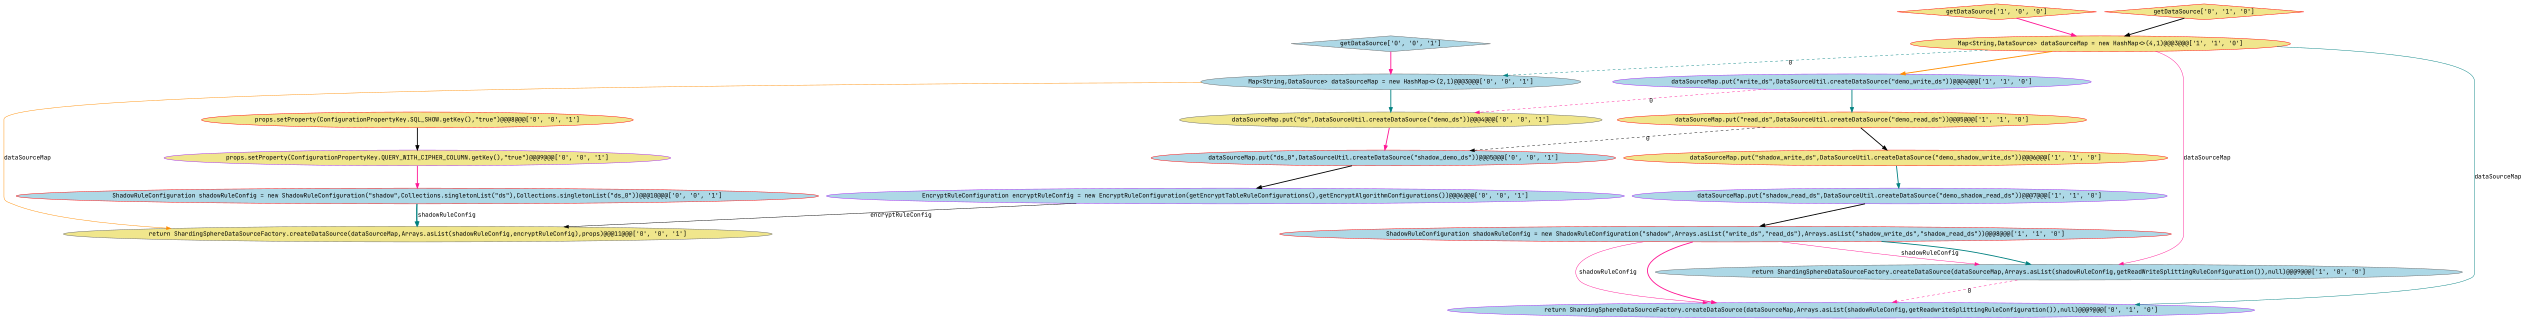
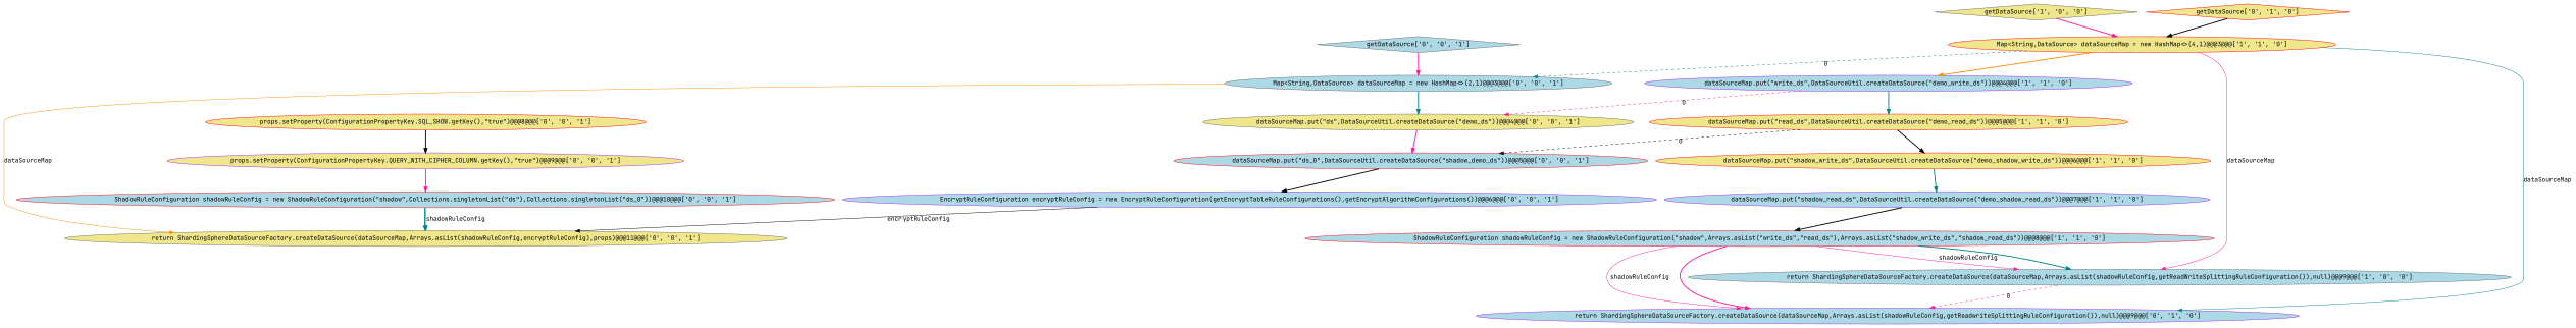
  digraph {
    fontname="JetBrains Mono"
    node [color=red fillcolor=lightblue fontname="JetBrains Mono" shape=ellipse style=filled]
    edge [color=deeppink fontname="JetBrains Mono" style=bold]
    n1 [color=gray40 label="return ShardingSphereDataSourceFactory.createDataSource(dataSourceMap,Arrays.asList(shadowRuleConfig,getReadWriteSplittingRuleConfiguration()),null)@@@9@@@['1', '0', '0']"]
    n2 [color=purple label="return ShardingSphereDataSourceFactory.createDataSource(dataSourceMap,Arrays.asList(shadowRuleConfig,getReadwriteSplittingRuleConfiguration()),null)@@@9@@@['0', '1', '0']"]
-   n3 [fillcolor=khaki label="getDataSource['1', '0', '0']" shape=diamond]
+   n3 [color=gray40 fillcolor=khaki label="getDataSource['1', '0', '0']" shape=diamond]
    n4 [fillcolor=khaki label="Map<String,DataSource> dataSourceMap = new HashMap<>(4,1)@@@3@@@['1', '1', '0']"]
    n5 [color=gray40 label="Map<String,DataSource> dataSourceMap = new HashMap<>(2,1)@@@3@@@['0', '0', '1']"]
    n6 [color=purple label="dataSourceMap.put(\"write_ds\",DataSourceUtil.createDataSource(\"demo_write_ds\"))@@@4@@@['1', '1', '0']"]
    n7 [color=gray40 fillcolor=khaki label="return ShardingSphereDataSourceFactory.createDataSource(dataSourceMap,Arrays.asList(shadowRuleConfig,encryptRuleConfig),props)@@@11@@@['0', '0', '1']"]
    n8 [color=gray40 fillcolor=khaki label="dataSourceMap.put(\"ds\",DataSourceUtil.createDataSource(\"demo_ds\"))@@@4@@@['0', '0', '1']"]
    n9 [fillcolor=khaki label="dataSourceMap.put(\"read_ds\",DataSourceUtil.createDataSource(\"demo_read_ds\"))@@@5@@@['1', '1', '0']"]
    n10 [color=purple label="dataSourceMap.put(\"shadow_read_ds\",DataSourceUtil.createDataSource(\"demo_shadow_read_ds\"))@@@7@@@['1', '1', '0']"]
    n11 [label="ShadowRuleConfiguration shadowRuleConfig = new ShadowRuleConfiguration(\"shadow\",Arrays.asList(\"write_ds\",\"read_ds\"),Arrays.asList(\"shadow_write_ds\",\"shadow_read_ds\"))@@@8@@@['1', '1', '0']"]
    n12 [color=purple fillcolor=khaki label="props.setProperty(ConfigurationPropertyKey.QUERY_WITH_CIPHER_COLUMN.getKey(),\"true\")@@@9@@@['0', '0', '1']"]
    n13 [label="ShadowRuleConfiguration shadowRuleConfig = new ShadowRuleConfiguration(\"shadow\",Collections.singletonList(\"ds\"),Collections.singletonList(\"ds_0\"))@@@10@@@['0', '0', '1']"]
    n14 [color=purple label="EncryptRuleConfiguration encryptRuleConfig = new EncryptRuleConfiguration(getEncryptTableRuleConfigurations(),getEncryptAlgorithmConfigurations())@@@6@@@['0', '0', '1']"]
    n15 [fillcolor=khaki label="props.setProperty(ConfigurationPropertyKey.SQL_SHOW.getKey(),\"true\")@@@8@@@['0', '0', '1']"]
    n16 [fillcolor=khaki label="dataSourceMap.put(\"shadow_write_ds\",DataSourceUtil.createDataSource(\"demo_shadow_write_ds\"))@@@6@@@['1', '1', '0']"]
    n17 [label="dataSourceMap.put(\"ds_0\",DataSourceUtil.createDataSource(\"shadow_demo_ds\"))@@@5@@@['0', '0', '1']"]
    n18 [color=gray40 label="getDataSource['0', '0', '1']" shape=diamond]
    n19 [fillcolor=khaki label="getDataSource['0', '1', '0']" shape=diamond]
    n1 -> n2 [label=0 style=dashed]
    n3 -> n4
    n4 -> n1 [label=dataSourceMap style=solid]
    n4 -> n2 [color=teal label=dataSourceMap style=solid]
    n4 -> n5 [color=teal label=0 style=dashed]
    n4 -> n6 [color=darkorange]
    n5 -> n7 [color=darkorange label=dataSourceMap style=solid]
    n5 -> n8 [color=teal]
    n6 -> n8 [label=0 style=dashed]
    n6 -> n9 [color=teal]
    n8 -> n17
    n9 -> n16 [color=black]
    n9 -> n17 [color=black label=0 style=dashed]
    n10 -> n11 [color=black]
    n11 -> n1 [label=shadowRuleConfig style=solid]
    n11 -> n1 [color=teal]
    n11 -> n2 [label=shadowRuleConfig style=solid]
    n11 -> n2
    n12 -> n13
    n13 -> n7 [color=teal]
    n13 -> n7 [color=teal label=shadowRuleConfig style=solid]
    n14 -> n7 [color=black label=encryptRuleConfig style=solid]
    n15 -> n12 [color=black]
    n16 -> n10 [color=teal]
    n17 -> n14 [color=black]
    n18 -> n5
    n19 -> n4 [color=black]
  }
